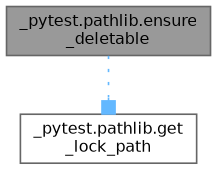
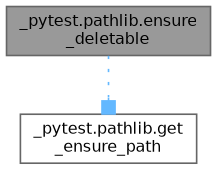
  digraph {
    rankdir=TB
    node [fontname=Helvetica fontsize=10 shape=box style=filled]
    n1 [color=gray40 fillcolor=grey60 fontcolor=black height=0.2 label="_pytest.pathlib.ensure\l_deletable" width=0.4]
-   n2 [color=grey40 fillcolor=white height=0.2 label="_pytest.pathlib.get\l_lock_path" width=0.4]
+   n2 [color=grey40 fillcolor=white height=0.2 label="_pytest.pathlib.get\l_ensure_path" width=0.4]
    n1 -> n2 [color=steelblue1 fontname=Helvetica fontsize=10 labelfontname=Helvetica labelfontsize=10 style=dotted arrowhead=box]
  }
